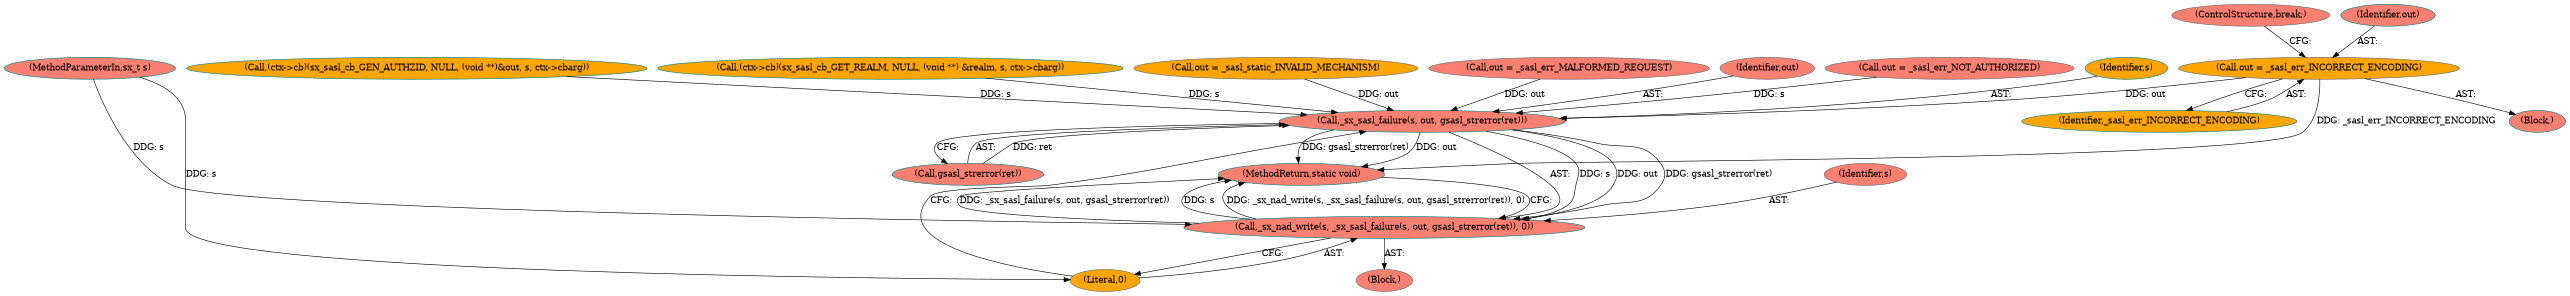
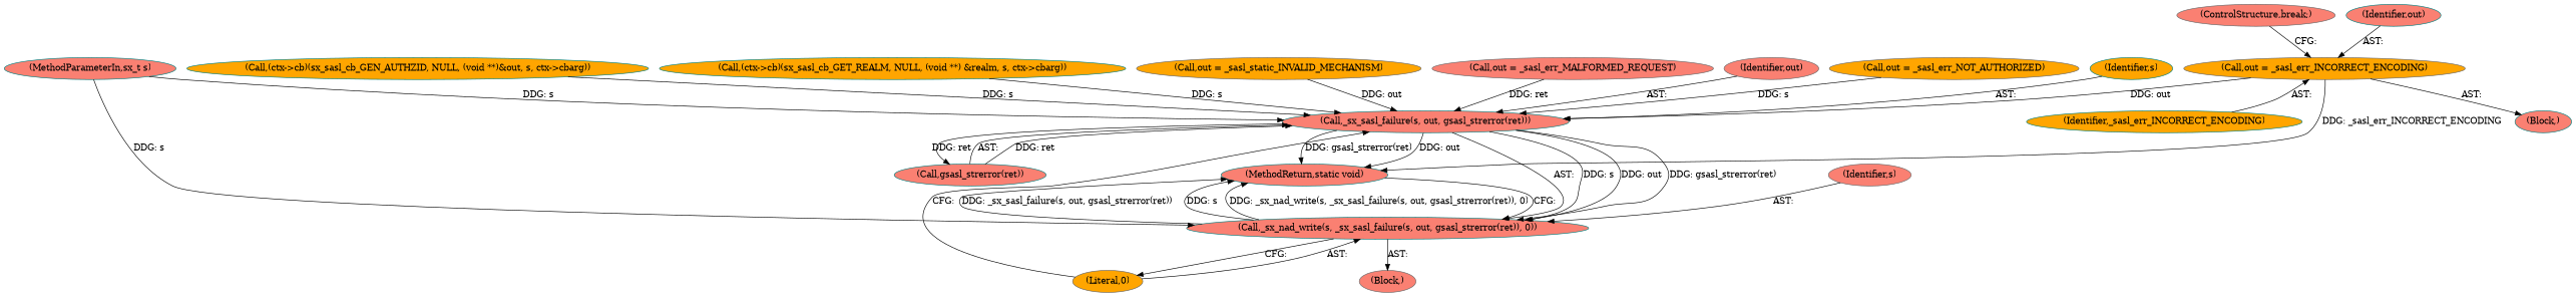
  digraph {
    node [color=teal fillcolor=salmon style=filled]
    n1 [color=gray40 fillcolor=orange label="(Call,out = _sasl_err_INCORRECT_ENCODING)"]
    n2 [label="(Call,_sx_sasl_failure(s, out, gsasl_strerror(ret)))"]
    n3 [fillcolor=orange label="(Identifier,_sasl_err_INCORRECT_ENCODING)"]
    n4 [label="(MethodReturn,static void)"]
    n5 [label="(Block,)"]
    n6 [label="(Call,_sx_nad_write(s, _sx_sasl_failure(s, out, gsasl_strerror(ret)), 0))"]
    n7 [label="(Call,gsasl_strerror(ret))"]
    n8 [color=gray40 fillcolor=orange label="(Literal,0)"]
    n9 [color=gray40 label="(Block,)"]
    n10 [fillcolor=orange label="(Call,(ctx->cb)(sx_sasl_cb_GEN_AUTHZID, NULL, (void **)&out, s, ctx->cbarg))"]
    n11 [color=gray40 label="(Identifier,s)"]
    n12 [fillcolor=orange label="(Call,(ctx->cb)(sx_sasl_cb_GET_REALM, NULL, (void **) &realm, s, ctx->cbarg))"]
    n13 [color=gray40 fillcolor=orange label="(Call,out = _sasl_static_INVALID_MECHANISM)"]
    n14 [color=gray40 label="(Call,out = _sasl_err_MALFORMED_REQUEST)"]
    n15 [color=gray40 label="(ControlStructure,break;)"]
    n16 [color=gray40 label="(Identifier,out)"]
-   n17 [color=gray40 label="(Call,out = _sasl_err_NOT_AUTHORIZED)"]
+   n17 [color=gray40 fillcolor=orange label="(Call,out = _sasl_err_NOT_AUTHORIZED)"]
    n18 [label="(MethodParameterIn,sx_t s)"]
    n19 [fillcolor=orange label="(Identifier,s)"]
    n20 [label="(Identifier,out)"]
    n1 -> n2 [label="DDG: out"]
-   n1 -> n3 [label="CFG: "]
    n1 -> n4 [label="DDG: _sasl_err_INCORRECT_ENCODING"]
    n1 -> n5 [label="AST: "]
    n2 -> n4 [label="DDG: gsasl_strerror(ret)"]
    n2 -> n4 [label="DDG: out"]
    n2 -> n6 [label="AST: "]
    n2 -> n6 [label="DDG: s"]
    n2 -> n6 [label="DDG: out"]
    n2 -> n6 [label="DDG: gsasl_strerror(ret)"]
-   n2 -> n7 [label="CFG: "]
+   n2 -> n7 [label="DDG: ret"]
    n3 -> n1 [label="AST: "]
    n4 -> n6 [label="CFG: "]
    n6 -> n4 [label="DDG: _sx_sasl_failure(s, out, gsasl_strerror(ret))"]
    n6 -> n4 [label="DDG: s"]
    n6 -> n4 [label="DDG: _sx_nad_write(s, _sx_sasl_failure(s, out, gsasl_strerror(ret)), 0)"]
    n6 -> n8 [label="CFG: "]
    n6 -> n9 [label="AST: "]
    n7 -> n2 [label="AST: "]
    n7 -> n2 [label="DDG: ret"]
    n8 -> n2 [label="CFG: "]
    n8 -> n6 [label="AST: "]
    n10 -> n2 [label="DDG: s"]
    n11 -> n6 [label="AST: "]
    n12 -> n2 [label="DDG: s"]
    n13 -> n2 [label="DDG: out"]
-   n14 -> n2 [label="DDG: out"]
+   n14 -> n2 [label="DDG: ret"]
    n15 -> n1 [label="CFG: "]
    n16 -> n2 [label="AST: "]
    n17 -> n2 [label="DDG: s"]
-   n18 -> n8 [label="DDG: s"]
+   n18 -> n2 [label="DDG: s"]
    n18 -> n6 [label="DDG: s"]
    n19 -> n2 [label="AST: "]
    n20 -> n1 [label="AST: "]
  }
